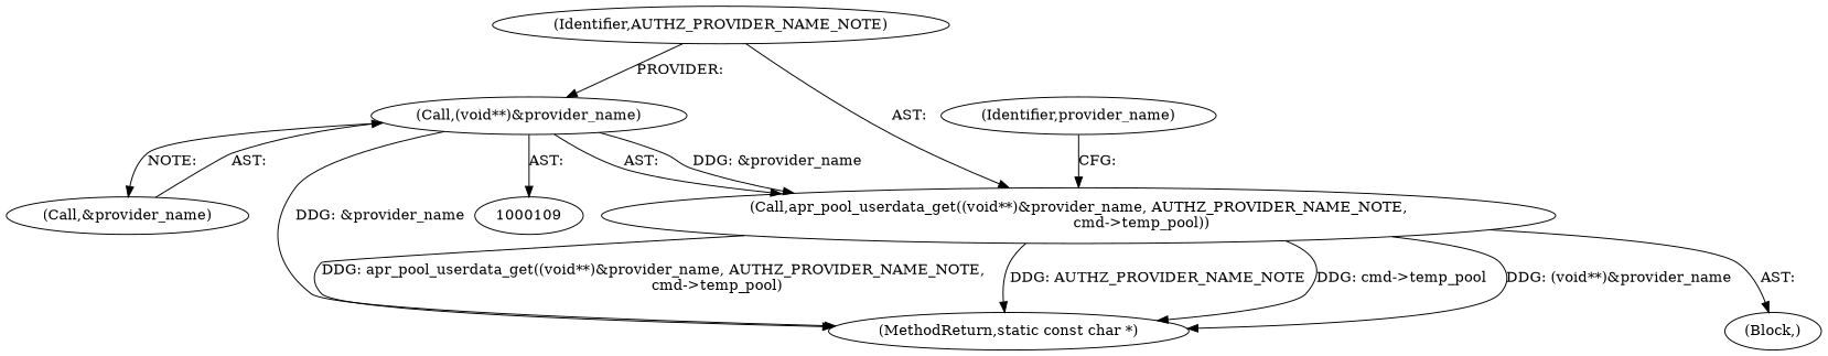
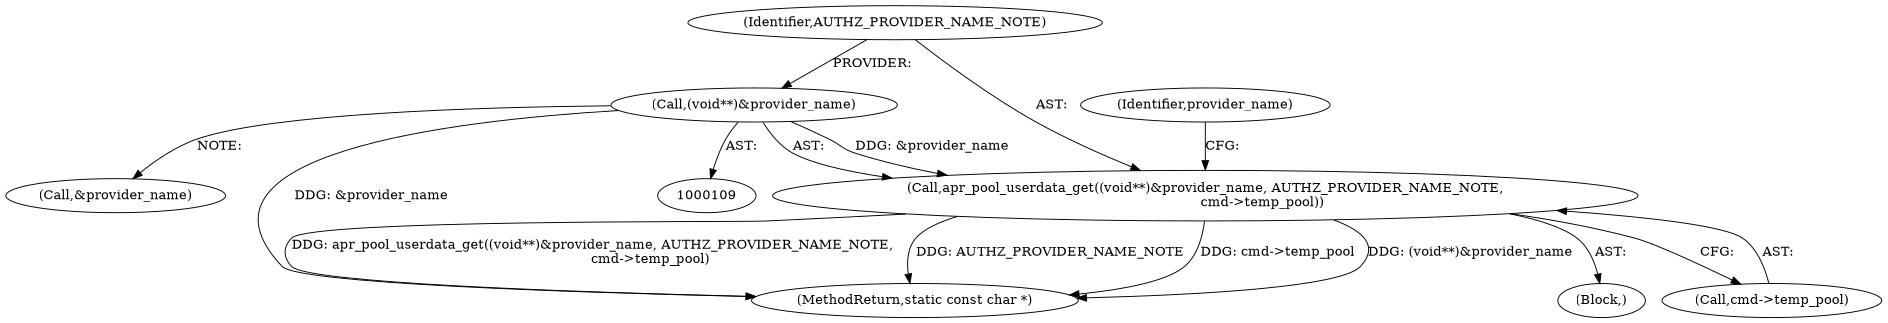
  digraph {
    n1 [label="(Call,(void**)&provider_name)"]
    n2 [label="(Call,apr_pool_userdata_get((void**)&provider_name, AUTHZ_PROVIDER_NAME_NOTE,\n                           cmd->temp_pool))"]
    n3 [label="(Call,&provider_name)"]
    n4 [label="(MethodReturn,static const char *)"]
    1000109
    n6 [label="(Block,)"]
+   n7 [label="(Call,cmd->temp_pool)"]
    n8 [label="(Identifier,AUTHZ_PROVIDER_NAME_NOTE)"]
    n9 [label="(Identifier,provider_name)"]
    n1 -> n2 [label="AST: "]
    n1 -> n2 [label="DDG: &provider_name"]
    n1 -> n3 [label="NOTE: "]
    n1 -> n4 [label="DDG: &provider_name"]
    n1 -> 1000109 [label="AST: "]
    n2 -> n4 [label="DDG: (void**)&provider_name"]
    n2 -> n4 [label="DDG: apr_pool_userdata_get((void**)&provider_name, AUTHZ_PROVIDER_NAME_NOTE,\n                           cmd->temp_pool)"]
    n2 -> n4 [label="DDG: AUTHZ_PROVIDER_NAME_NOTE"]
    n2 -> n4 [label="DDG: cmd->temp_pool"]
    n2 -> n6 [label="AST: "]
-   n3 -> n1 [label="AST: "]
+   n2 -> n7 [label="CFG: "]
+   n7 -> n2 [label="AST: "]
    n8 -> n1 [label="PROVIDER: "]
    n8 -> n2 [label="AST: "]
    n9 -> n2 [label="CFG: "]
  }
